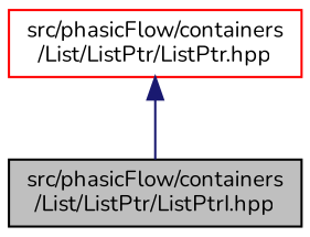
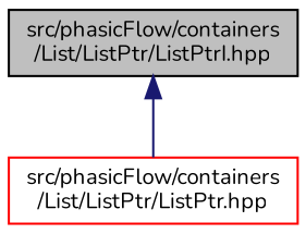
  digraph {
    fontname=Nunito
    node [fontname=Nunito fontsize=10 shape=record style=filled]
    n1 [color=black fillcolor=grey75 fontcolor=black height=0.2 label="src/phasicFlow/containers\l/List/ListPtr/ListPtrI.hpp" width=0.4]
    n2 [color=red fillcolor=white height=0.2 label="src/phasicFlow/containers\l/List/ListPtr/ListPtr.hpp" width=0.4]
-   n2 -> n1 [color=midnightblue dir=back fontname=Nunito fontsize=10 labelfontname=Helvetica labelfontsize=10 style=solid]
+   n1 -> n2 [color=midnightblue dir=back fontname=Nunito fontsize=10 labelfontname=Helvetica labelfontsize=10 style=solid]
  }
